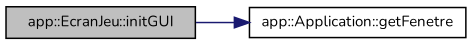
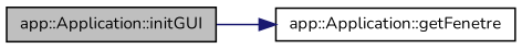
  digraph {
    rankdir=LR
    fontname=Nunito
    node [color=black fontname=Nunito fontsize=10 shape=record style=filled]
-   n1 [fillcolor=grey75 fontcolor=black height=0.2 label="app::EcranJeu::initGUI" width=0.4]
+   n1 [fillcolor=grey75 fontcolor=black height=0.2 label="app::Application::initGUI" width=0.4]
    n2 [fillcolor=white height=0.2 label="app::Application::getFenetre" width=0.4]
    n1 -> n2 [color=midnightblue fontname=Nunito fontsize=10 labelfontname=Helvetica labelfontsize=10 style=solid]
  }
